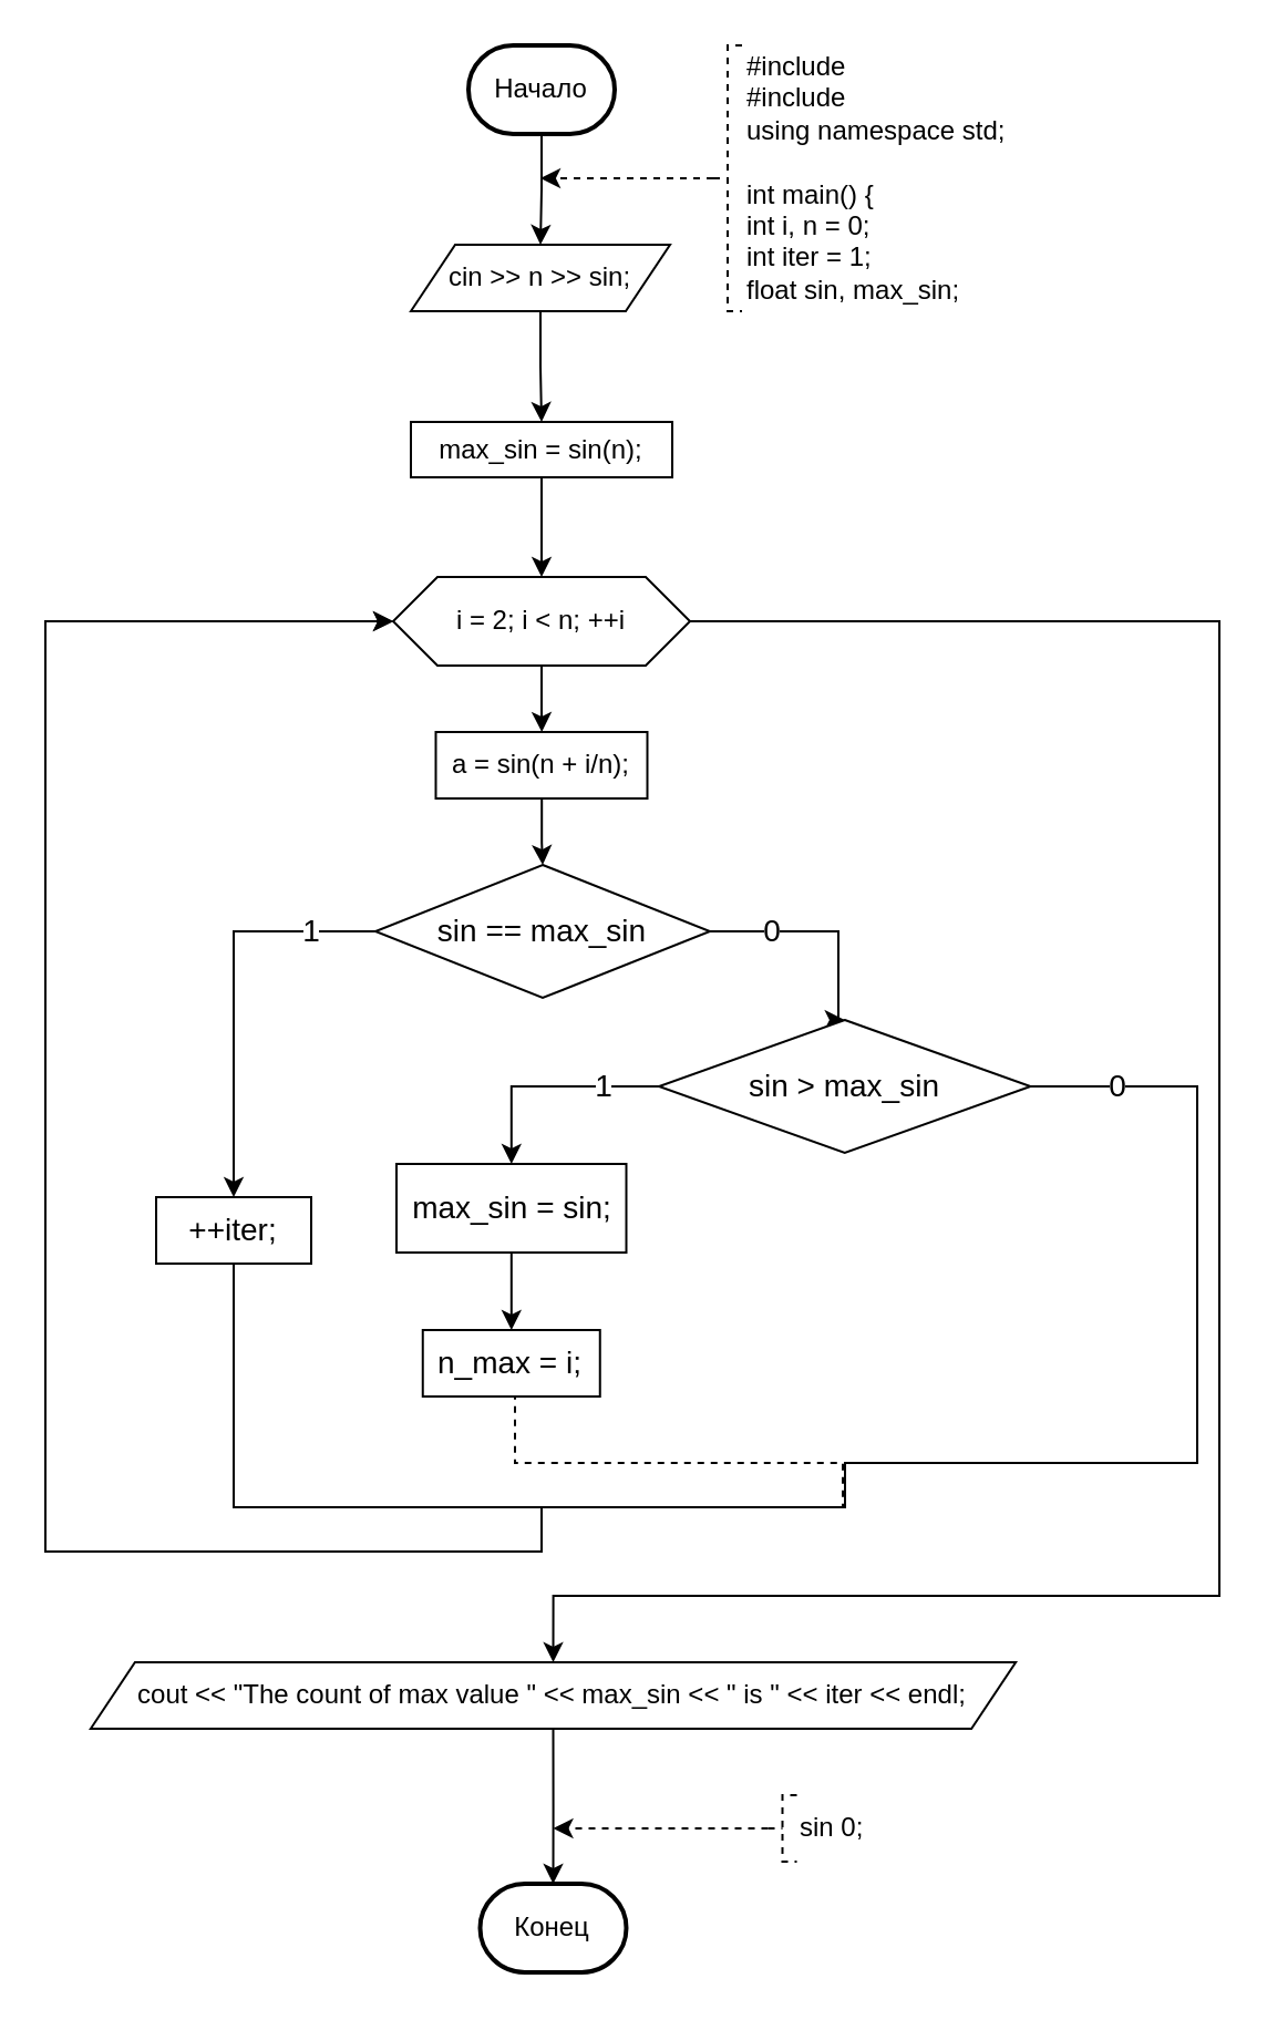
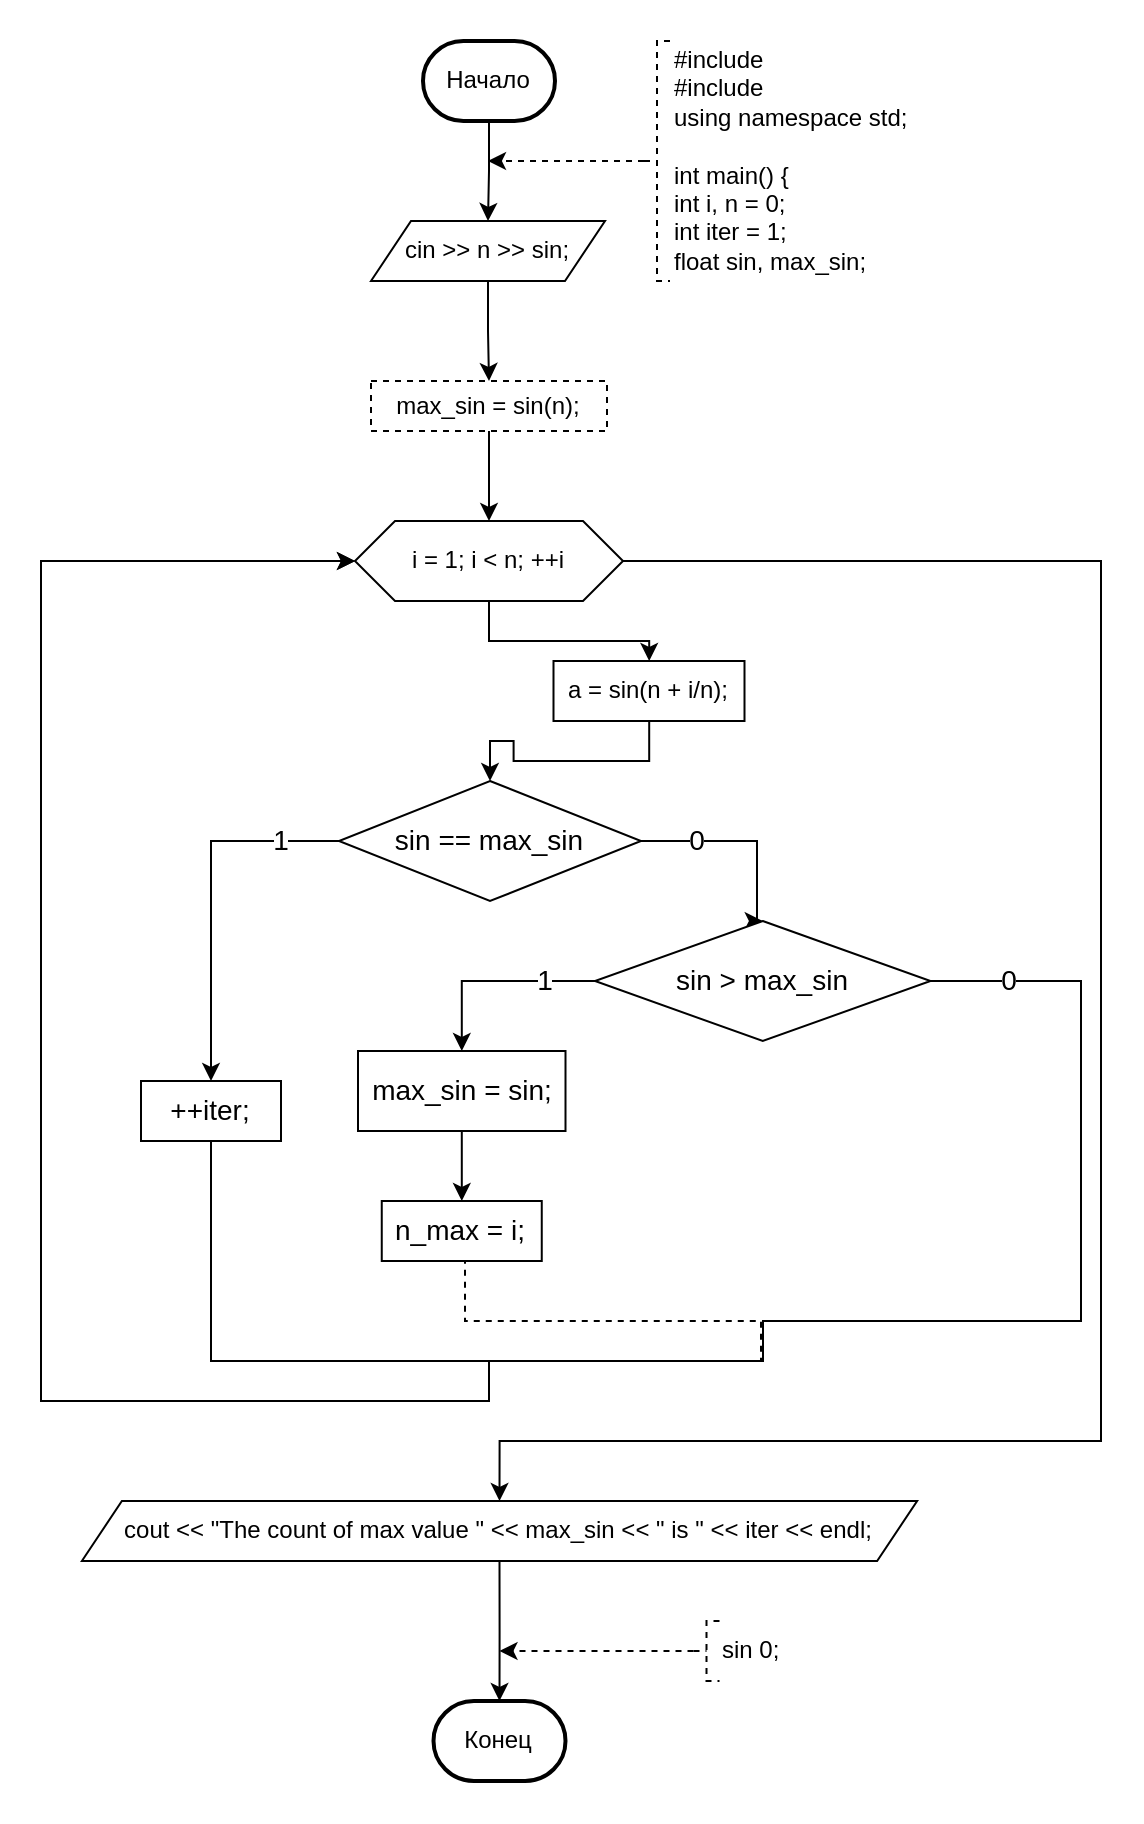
  <mxCell id="0" />
  <mxCell id="1" parent="0" />
  <mxCell id="2" style="edgeStyle=orthogonalEdgeStyle;rounded=0;orthogonalLoop=1;jettySize=auto;html=1;entryX=0.5;entryY=0;entryDx=0;entryDy=0;exitX=0.5;exitY=1;exitDx=0;exitDy=0;exitPerimeter=0;" edge="1" parent="1" source="3" target="5"><mxGeometry relative="1" as="geometry"><mxPoint x="234" y="60" as="sourcePoint" /><Array as="points" /></mxGeometry></mxCell>
  <mxCell id="3" value="Начало" style="strokeWidth=2;html=1;shape=mxgraph.flowchart.terminator;whiteSpace=wrap;" vertex="1" parent="1"><mxGeometry x="211" y="20" width="66" height="40" as="geometry" /></mxCell>
  <mxCell id="4" style="edgeStyle=orthogonalEdgeStyle;rounded=0;orthogonalLoop=1;jettySize=auto;html=1;entryX=0.5;entryY=0;entryDx=0;entryDy=0;" edge="1" parent="1" source="5" target="9"><mxGeometry relative="1" as="geometry" /></mxCell>
  <mxCell id="5" value="cin &amp;gt;&amp;gt; n &amp;gt;&amp;gt; sin;" style="shape=parallelogram;perimeter=parallelogramPerimeter;whiteSpace=wrap;html=1;fixedSize=1;" vertex="1" parent="1"><mxGeometry x="185" y="110" width="117" height="30" as="geometry" /></mxCell>
  <mxCell id="6" style="edgeStyle=orthogonalEdgeStyle;rounded=0;orthogonalLoop=1;jettySize=auto;html=1;dashed=1;" edge="1" parent="1" source="7"><mxGeometry relative="1" as="geometry"><mxPoint x="243.5" y="80" as="targetPoint" /><Array as="points"><mxPoint x="295.5" y="80" /><mxPoint x="295.5" y="80" /></Array></mxGeometry></mxCell>
  <mxCell id="7" value="#include &lt;br&gt;#include &lt;br&gt;using namespace std;&lt;br&gt;&lt;br&gt;int main() {&lt;br&gt;&#09;int i, n = 0;&lt;br&gt;&#09;int iter = 1;&lt;br&gt;&#09;float sin, max_sin;" style="strokeWidth=1;html=1;shape=mxgraph.flowchart.annotation_2;align=left;labelPosition=right;pointerEvents=1;dashed=1;" vertex="1" parent="1"><mxGeometry x="321.5" y="20" width="13" height="120" as="geometry" /></mxCell>
  <mxCell id="8" style="edgeStyle=orthogonalEdgeStyle;rounded=0;orthogonalLoop=1;jettySize=auto;html=1;entryX=0.5;entryY=0;entryDx=0;entryDy=0;" edge="1" parent="1" source="9" target="12"><mxGeometry relative="1" as="geometry" /></mxCell>
- <mxCell id="9" value="max_sin = sin(n);" style="rounded=0;whiteSpace=wrap;html=1;" vertex="1" parent="1"><mxGeometry x="185" y="190" width="118" height="25" as="geometry" /></mxCell>
+ <mxCell id="9" value="max_sin = sin(n);" style="rounded=0;whiteSpace=wrap;html=1;dashed=1;" vertex="1" parent="1"><mxGeometry x="185" y="190" width="118" height="25" as="geometry" /></mxCell>
  <mxCell id="10" value="" style="edgeStyle=orthogonalEdgeStyle;rounded=0;orthogonalLoop=1;jettySize=auto;html=1;" edge="1" parent="1" source="12" target="14"><mxGeometry relative="1" as="geometry" /></mxCell>
  <mxCell id="11" style="edgeStyle=orthogonalEdgeStyle;rounded=0;orthogonalLoop=1;jettySize=auto;html=1;entryX=0.5;entryY=0;entryDx=0;entryDy=0;" edge="1" parent="1" source="12" target="16"><mxGeometry relative="1" as="geometry"><Array as="points"><mxPoint x="550" y="280" /><mxPoint x="550" y="720" /><mxPoint x="249" y="720" /></Array></mxGeometry></mxCell>
- <mxCell id="12" value="i = 2; i &lt; n; ++i" style="shape=hexagon;perimeter=hexagonPerimeter2;whiteSpace=wrap;html=1;fixedSize=1;" vertex="1" parent="1"><mxGeometry x="177" y="260" width="134" height="40" as="geometry" /></mxCell>
+ <mxCell id="12" value="i = 1; i &lt; n; ++i" style="shape=hexagon;perimeter=hexagonPerimeter2;whiteSpace=wrap;html=1;fixedSize=1;" vertex="1" parent="1"><mxGeometry x="177" y="260" width="134" height="40" as="geometry" /></mxCell>
  <mxCell id="13" value="" style="edgeStyle=orthogonalEdgeStyle;rounded=0;orthogonalLoop=1;jettySize=auto;html=1;entryX=0.5;entryY=0;entryDx=0;entryDy=0;" edge="1" parent="1" source="14" target="22"><mxGeometry relative="1" as="geometry"><mxPoint x="243.526" y="390" as="targetPoint" /></mxGeometry></mxCell>
- <mxCell id="14" value="a = sin(n + i/n);" style="whiteSpace=wrap;html=1;" vertex="1" parent="1"><mxGeometry x="196.25" y="330" width="95.5" height="30" as="geometry" /></mxCell>
+ <mxCell id="14" value="a = sin(n + i/n);" style="whiteSpace=wrap;html=1;" vertex="1" parent="1"><mxGeometry x="276.25" y="330" width="95.5" height="30" as="geometry" /></mxCell>
  <mxCell id="15" style="edgeStyle=orthogonalEdgeStyle;rounded=0;sketch=0;orthogonalLoop=1;jettySize=auto;html=1;exitX=0.5;exitY=1;exitDx=0;exitDy=0;entryX=0.5;entryY=0;entryDx=0;entryDy=0;fontSize=14;strokeColor=default;entryPerimeter=0;" edge="1" parent="1" source="16" target="17"><mxGeometry relative="1" as="geometry"><mxPoint x="249.24" y="830" as="targetPoint" /></mxGeometry></mxCell>
  <mxCell id="16" value="cout &lt;&lt; &quot;The count of max value &quot; &lt;&lt; max_sin &lt;&lt; &quot; is &quot; &lt;&lt; iter &lt;&lt; endl;" style="shape=parallelogram;perimeter=parallelogramPerimeter;whiteSpace=wrap;html=1;fixedSize=1;" vertex="1" parent="1"><mxGeometry x="40.44" y="750" width="417.63" height="30" as="geometry" /></mxCell>
  <mxCell id="17" value="Конец" style="strokeWidth=2;html=1;shape=mxgraph.flowchart.terminator;whiteSpace=wrap;" vertex="1" parent="1"><mxGeometry x="216.25" y="850" width="66" height="40" as="geometry" /></mxCell>
  <mxCell id="18" style="edgeStyle=orthogonalEdgeStyle;rounded=0;orthogonalLoop=1;jettySize=auto;html=1;exitX=0;exitY=0.5;exitDx=0;exitDy=0;exitPerimeter=0;dashed=1;" edge="1" parent="1" source="19"><mxGeometry relative="1" as="geometry"><mxPoint x="249.25" y="825" as="targetPoint" /><mxPoint x="339.25" y="900" as="sourcePoint" /></mxGeometry></mxCell>
  <mxCell id="19" value="sin 0;" style="strokeWidth=1;html=1;shape=mxgraph.flowchart.annotation_2;align=left;labelPosition=right;pointerEvents=1;dashed=1;" vertex="1" parent="1"><mxGeometry x="346.25" y="810" width="13" height="30" as="geometry" /></mxCell>
  <mxCell id="20" value="1" style="edgeStyle=orthogonalEdgeStyle;rounded=0;orthogonalLoop=1;jettySize=auto;html=1;entryX=0.5;entryY=0;entryDx=0;entryDy=0;fontSize=14;exitX=0;exitY=0.5;exitDx=0;exitDy=0;" edge="1" parent="1" source="22" target="23"><mxGeometry x="-0.685" relative="1" as="geometry"><Array as="points"><mxPoint x="105" y="420" /></Array><mxPoint as="offset" /></mxGeometry></mxCell>
  <mxCell id="21" value="0" style="edgeStyle=orthogonalEdgeStyle;rounded=0;orthogonalLoop=1;jettySize=auto;html=1;fontSize=14;entryX=0.5;entryY=0;entryDx=0;entryDy=0;exitX=1;exitY=0.5;exitDx=0;exitDy=0;" edge="1" parent="1" source="22" target="27"><mxGeometry x="-0.435" relative="1" as="geometry"><mxPoint as="offset" /><mxPoint x="378.053" y="460" as="targetPoint" /><Array as="points"><mxPoint x="378" y="420" /></Array></mxGeometry></mxCell>
  <mxCell id="22" value="sin == max_sin" style="rhombus;whiteSpace=wrap;html=1;fontSize=14;" vertex="1" parent="1"><mxGeometry x="169" y="390" width="151" height="60" as="geometry" /></mxCell>
  <mxCell id="23" value="++iter;" style="rounded=0;whiteSpace=wrap;html=1;fontSize=14;" vertex="1" parent="1"><mxGeometry x="70" y="540" width="70" height="30" as="geometry" /></mxCell>
  <mxCell id="24" style="edgeStyle=orthogonalEdgeStyle;rounded=0;sketch=0;orthogonalLoop=1;jettySize=auto;html=1;entryX=0;entryY=0.5;entryDx=0;entryDy=0;fontSize=14;strokeColor=default;exitX=0.5;exitY=1;exitDx=0;exitDy=0;" edge="1" parent="1" source="23" target="12"><mxGeometry relative="1" as="geometry"><Array as="points"><mxPoint x="105" y="680" /><mxPoint x="244" y="680" /><mxPoint x="244" y="700" /><mxPoint x="20" y="700" /><mxPoint x="20" y="280" /></Array><mxPoint x="110" y="600" as="sourcePoint" /></mxGeometry></mxCell>
  <mxCell id="25" value="1" style="edgeStyle=orthogonalEdgeStyle;rounded=0;sketch=0;orthogonalLoop=1;jettySize=auto;html=1;strokeColor=default;fontSize=14;" edge="1" parent="1" source="27" target="29"><mxGeometry x="-0.514" relative="1" as="geometry"><mxPoint as="offset" /></mxGeometry></mxCell>
  <mxCell id="26" value="0" style="edgeStyle=orthogonalEdgeStyle;rounded=0;sketch=0;orthogonalLoop=1;jettySize=auto;html=1;exitX=1;exitY=0.5;exitDx=0;exitDy=0;fontSize=14;strokeColor=default;entryX=0;entryY=0.5;entryDx=0;entryDy=0;" edge="1" parent="1" source="27" target="12"><mxGeometry x="-0.945" relative="1" as="geometry"><mxPoint x="120" y="280" as="targetPoint" /><Array as="points"><mxPoint x="540" y="490" /><mxPoint x="540" y="660" /><mxPoint x="381" y="660" /><mxPoint x="381" y="680" /><mxPoint x="244" y="680" /><mxPoint x="244" y="700" /><mxPoint x="20" y="700" /><mxPoint x="20" y="280" /></Array><mxPoint x="1" as="offset" /></mxGeometry></mxCell>
  <mxCell id="27" value="sin &gt; max_sin" style="rhombus;whiteSpace=wrap;html=1;fontSize=14;" vertex="1" parent="1"><mxGeometry x="297" y="460" width="167.75" height="60" as="geometry" /></mxCell>
  <mxCell id="28" value="" style="edgeStyle=orthogonalEdgeStyle;rounded=0;sketch=0;orthogonalLoop=1;jettySize=auto;html=1;fontSize=14;strokeColor=default;" edge="1" parent="1" source="29" target="30"><mxGeometry relative="1" as="geometry" /></mxCell>
  <mxCell id="29" value="max_sin = sin;" style="whiteSpace=wrap;html=1;fontSize=14;" vertex="1" parent="1"><mxGeometry x="178.5" y="525" width="103.75" height="40" as="geometry" /></mxCell>
  <mxCell id="30" value="n_max = i;" style="rounded=0;whiteSpace=wrap;html=1;fontSize=14;" vertex="1" parent="1"><mxGeometry x="190.38" y="600" width="80" height="30" as="geometry" /></mxCell>
  <mxCell id="31" value="" style="edgeStyle=orthogonalEdgeStyle;rounded=0;sketch=0;orthogonalLoop=1;jettySize=auto;html=1;fontSize=14;strokeColor=default;endArrow=none;entryX=0;entryY=0.5;entryDx=0;entryDy=0;exitX=0.5;exitY=1;exitDx=0;exitDy=0;dashed=1;" edge="1" parent="1" source="30" target="12"><mxGeometry relative="1" as="geometry"><mxPoint x="120" y="280" as="targetPoint" /><Array as="points"><mxPoint x="232" y="630" /><mxPoint x="232" y="660" /><mxPoint x="380" y="660" /><mxPoint x="380" y="680" /><mxPoint x="244" y="680" /><mxPoint x="244" y="700" /><mxPoint x="20" y="700" /><mxPoint x="20" y="280" /></Array><mxPoint x="310" y="640" as="sourcePoint" /></mxGeometry></mxCell>
